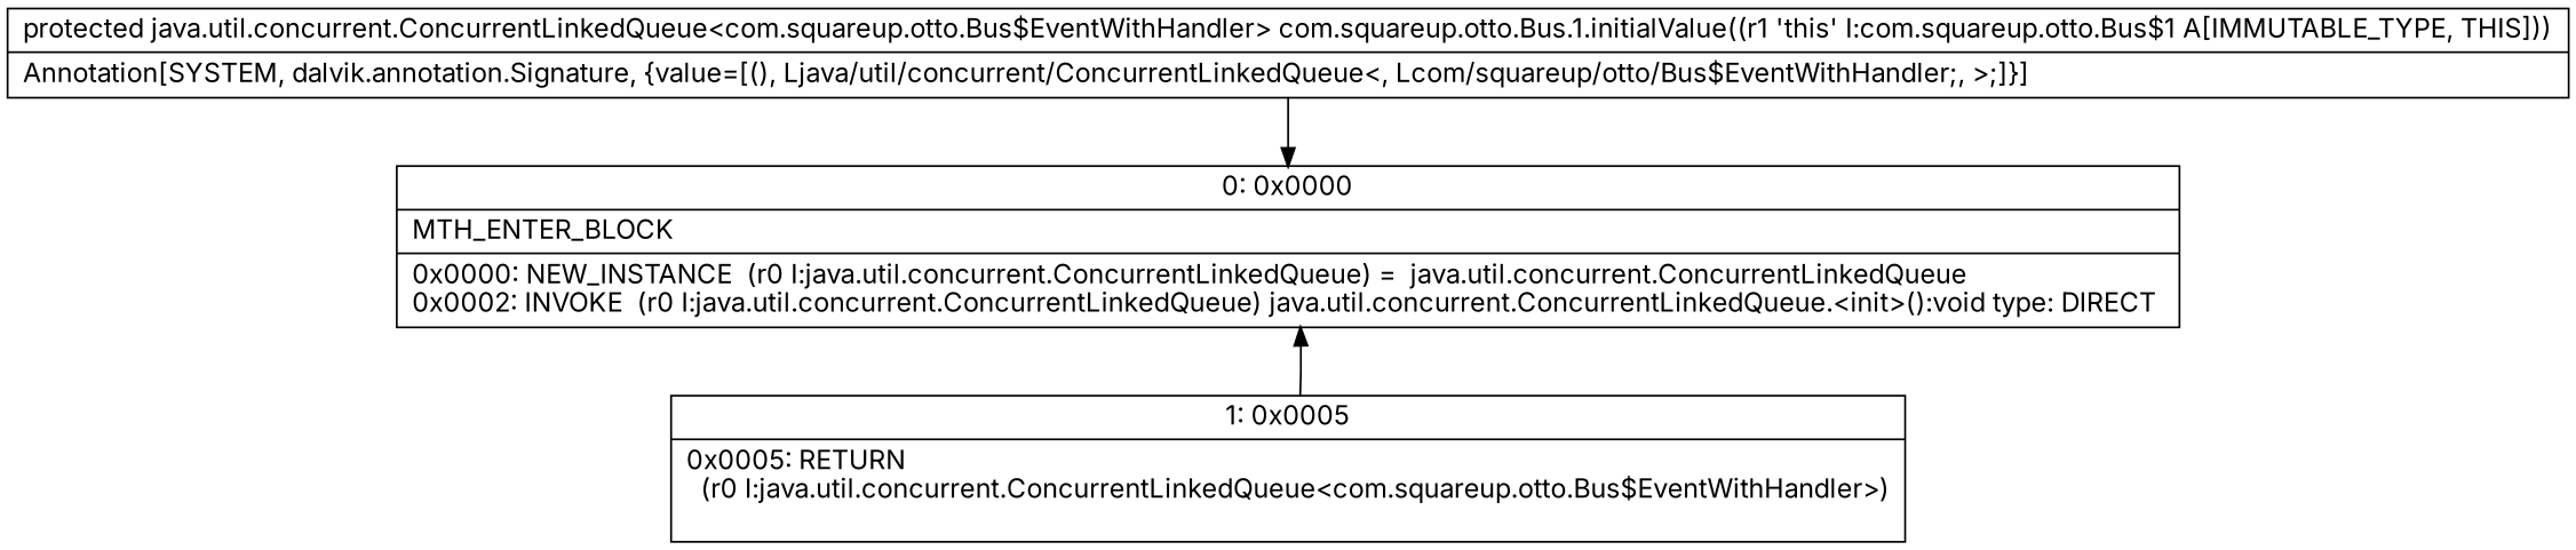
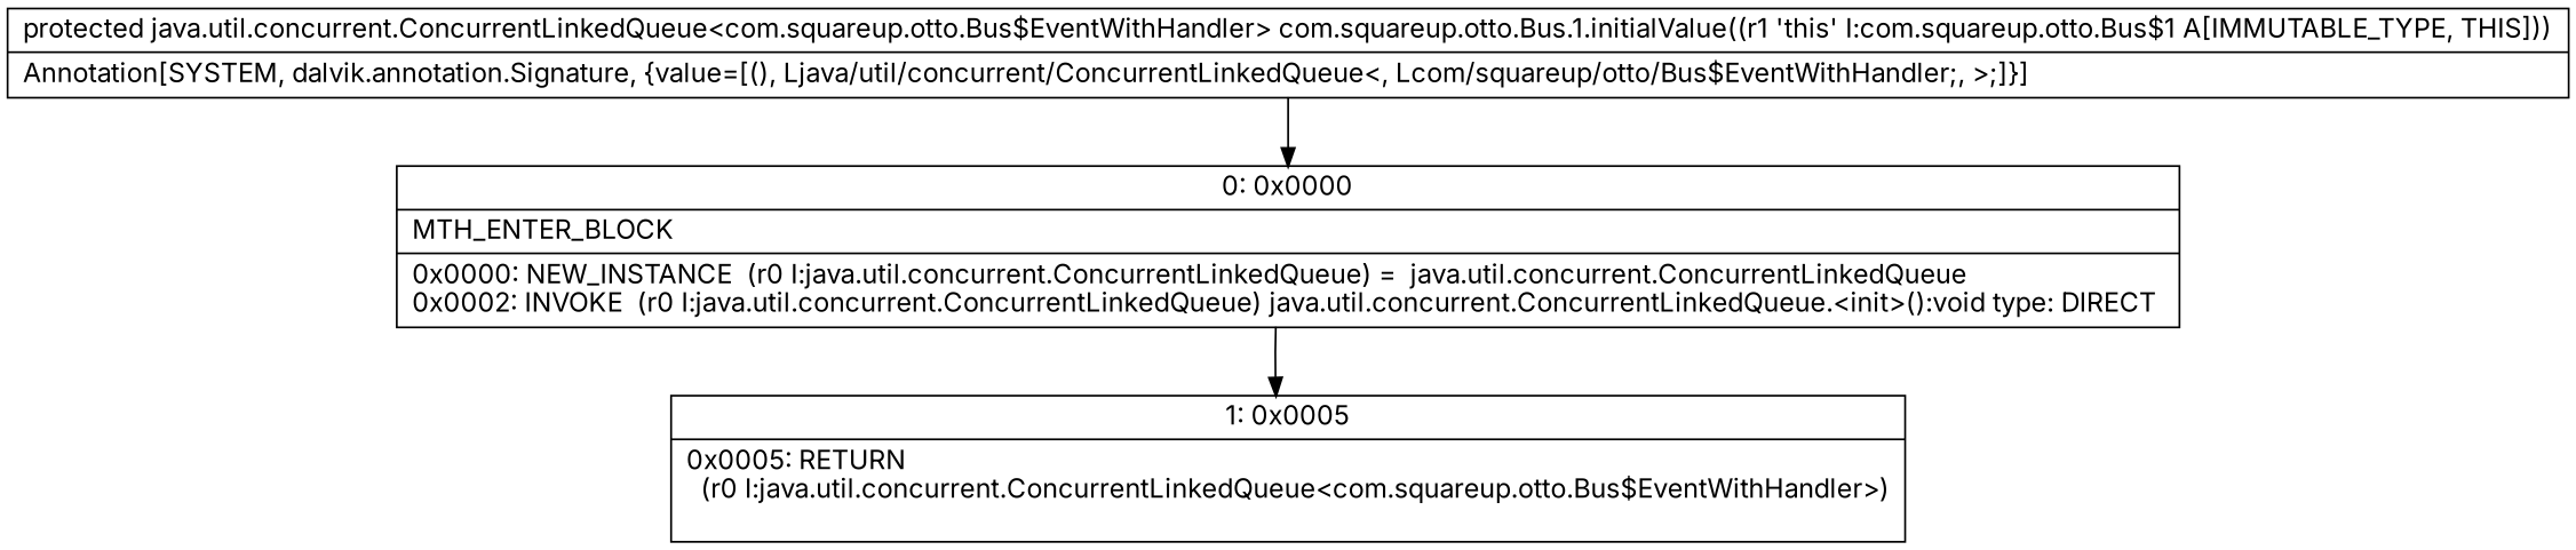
  digraph {
    fontname=Inter
    node [shape=record fontname=Inter]
    edge [fontname=Inter]
    n1 [label="{0\:\ 0x0000|MTH_ENTER_BLOCK\l|0x0000: NEW_INSTANCE  (r0 I:java.util.concurrent.ConcurrentLinkedQueue) =  java.util.concurrent.ConcurrentLinkedQueue \l0x0002: INVOKE  (r0 I:java.util.concurrent.ConcurrentLinkedQueue) java.util.concurrent.ConcurrentLinkedQueue.\<init\>():void type: DIRECT \l}"]
    n2 [label="{1\:\ 0x0005|0x0005: RETURN  \l  (r0 I:java.util.concurrent.ConcurrentLinkedQueue\<com.squareup.otto.Bus$EventWithHandler\>)\l \l}"]
    n3 [label="{protected java.util.concurrent.ConcurrentLinkedQueue\<com.squareup.otto.Bus$EventWithHandler\> com.squareup.otto.Bus.1.initialValue((r1 'this' I:com.squareup.otto.Bus$1 A[IMMUTABLE_TYPE, THIS]))  | Annotation[SYSTEM, dalvik.annotation.Signature, \{value=[(), Ljava\/util\/concurrent\/ConcurrentLinkedQueue\<, Lcom\/squareup\/otto\/Bus$EventWithHandler;, \>;]\}]\l}"]
-   n2 -> n1
+   n1 -> n2
    n3 -> n1
  }
